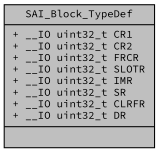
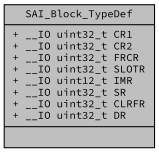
  digraph {
    fontname="Source Code Pro"
-   n1 [color=black fillcolor=grey75 fontcolor=black fontname="Source Code Pro" fontsize=10 height=0.2 label="{SAI_Block_TypeDef\n|+ __IO uint32_t CR1\l+ __IO uint32_t CR2\l+ __IO uint32_t FRCR\l+ __IO uint32_t SLOTR\l+ __IO uint32_t IMR\l+ __IO uint32_t SR\l+ __IO uint32_t CLRFR\l+ __IO uint32_t DR\l|}" shape=record style=filled width=0.4]
+   n1 [color=black fillcolor=grey75 fontcolor=black fontname="Source Code Pro" fontsize=10 height=0.2 label="{SAI_Block_TypeDef\n|+ __IO uint32_t CR1\l+ __IO uint32_t CR2\l+ __IO uint32_t FRCR\l+ __IO uint32_t SLOTR\l+ __IO uint12_t IMR\l+ __IO uint32_t SR\l+ __IO uint32_t CLRFR\l+ __IO uint32_t DR\l|}" shape=record style=filled width=0.4]
  }
